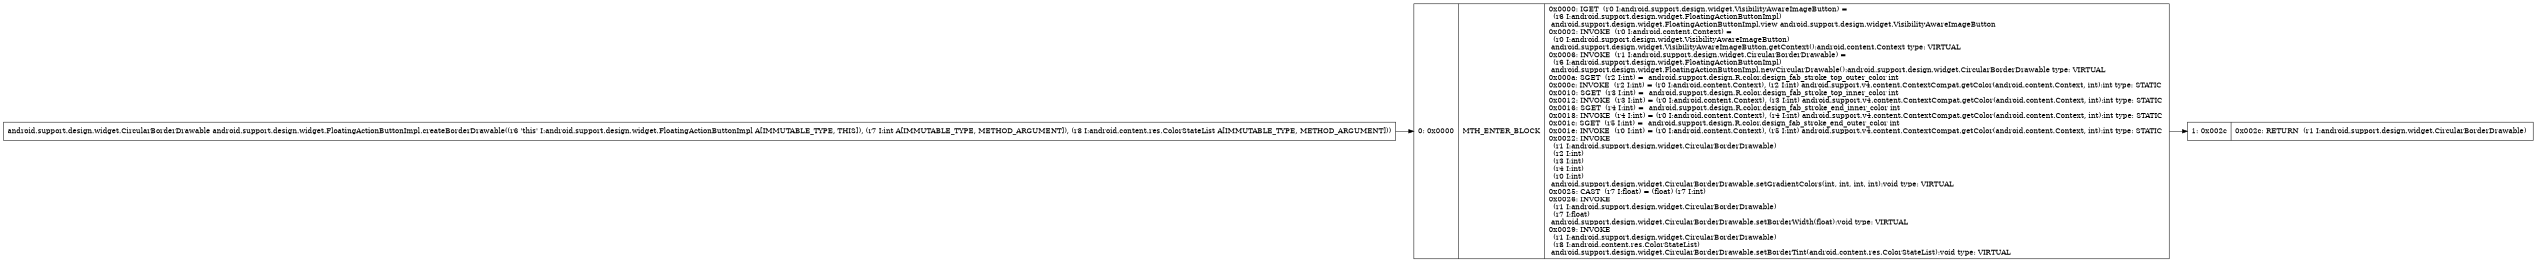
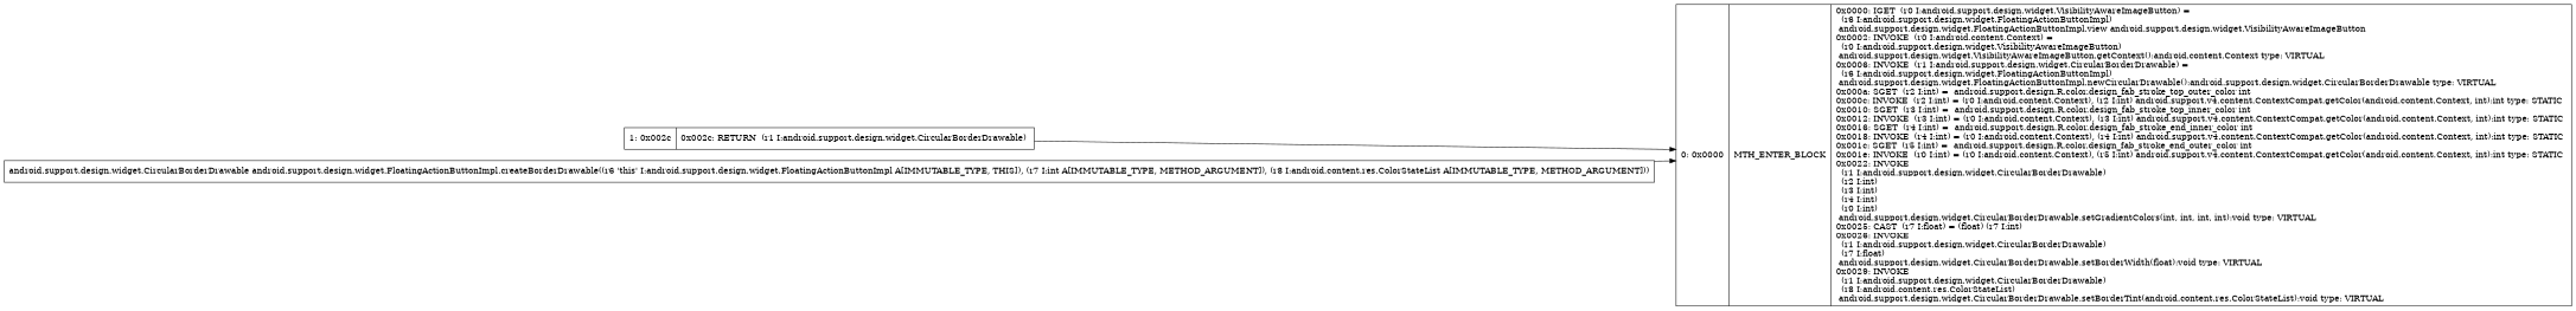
  digraph {
    rankdir=LR
    node [shape=record]
    n1 [label="{0\:\ 0x0000|MTH_ENTER_BLOCK\l|0x0000: IGET  (r0 I:android.support.design.widget.VisibilityAwareImageButton) = \l  (r6 I:android.support.design.widget.FloatingActionButtonImpl)\l android.support.design.widget.FloatingActionButtonImpl.view android.support.design.widget.VisibilityAwareImageButton \l0x0002: INVOKE  (r0 I:android.content.Context) = \l  (r0 I:android.support.design.widget.VisibilityAwareImageButton)\l android.support.design.widget.VisibilityAwareImageButton.getContext():android.content.Context type: VIRTUAL \l0x0006: INVOKE  (r1 I:android.support.design.widget.CircularBorderDrawable) = \l  (r6 I:android.support.design.widget.FloatingActionButtonImpl)\l android.support.design.widget.FloatingActionButtonImpl.newCircularDrawable():android.support.design.widget.CircularBorderDrawable type: VIRTUAL \l0x000a: SGET  (r2 I:int) =  android.support.design.R.color.design_fab_stroke_top_outer_color int \l0x000c: INVOKE  (r2 I:int) = (r0 I:android.content.Context), (r2 I:int) android.support.v4.content.ContextCompat.getColor(android.content.Context, int):int type: STATIC \l0x0010: SGET  (r3 I:int) =  android.support.design.R.color.design_fab_stroke_top_inner_color int \l0x0012: INVOKE  (r3 I:int) = (r0 I:android.content.Context), (r3 I:int) android.support.v4.content.ContextCompat.getColor(android.content.Context, int):int type: STATIC \l0x0016: SGET  (r4 I:int) =  android.support.design.R.color.design_fab_stroke_end_inner_color int \l0x0018: INVOKE  (r4 I:int) = (r0 I:android.content.Context), (r4 I:int) android.support.v4.content.ContextCompat.getColor(android.content.Context, int):int type: STATIC \l0x001c: SGET  (r5 I:int) =  android.support.design.R.color.design_fab_stroke_end_outer_color int \l0x001e: INVOKE  (r0 I:int) = (r0 I:android.content.Context), (r5 I:int) android.support.v4.content.ContextCompat.getColor(android.content.Context, int):int type: STATIC \l0x0022: INVOKE  \l  (r1 I:android.support.design.widget.CircularBorderDrawable)\l  (r2 I:int)\l  (r3 I:int)\l  (r4 I:int)\l  (r0 I:int)\l android.support.design.widget.CircularBorderDrawable.setGradientColors(int, int, int, int):void type: VIRTUAL \l0x0025: CAST  (r7 I:float) = (float) (r7 I:int) \l0x0026: INVOKE  \l  (r1 I:android.support.design.widget.CircularBorderDrawable)\l  (r7 I:float)\l android.support.design.widget.CircularBorderDrawable.setBorderWidth(float):void type: VIRTUAL \l0x0029: INVOKE  \l  (r1 I:android.support.design.widget.CircularBorderDrawable)\l  (r8 I:android.content.res.ColorStateList)\l android.support.design.widget.CircularBorderDrawable.setBorderTint(android.content.res.ColorStateList):void type: VIRTUAL \l}"]
    n2 [label="{1\:\ 0x002c|0x002c: RETURN  (r1 I:android.support.design.widget.CircularBorderDrawable) \l}"]
    n3 [label="{android.support.design.widget.CircularBorderDrawable android.support.design.widget.FloatingActionButtonImpl.createBorderDrawable((r6 'this' I:android.support.design.widget.FloatingActionButtonImpl A[IMMUTABLE_TYPE, THIS]), (r7 I:int A[IMMUTABLE_TYPE, METHOD_ARGUMENT]), (r8 I:android.content.res.ColorStateList A[IMMUTABLE_TYPE, METHOD_ARGUMENT])) }"]
-   n1 -> n2
+   n2 -> n1
    n3 -> n1
  }
